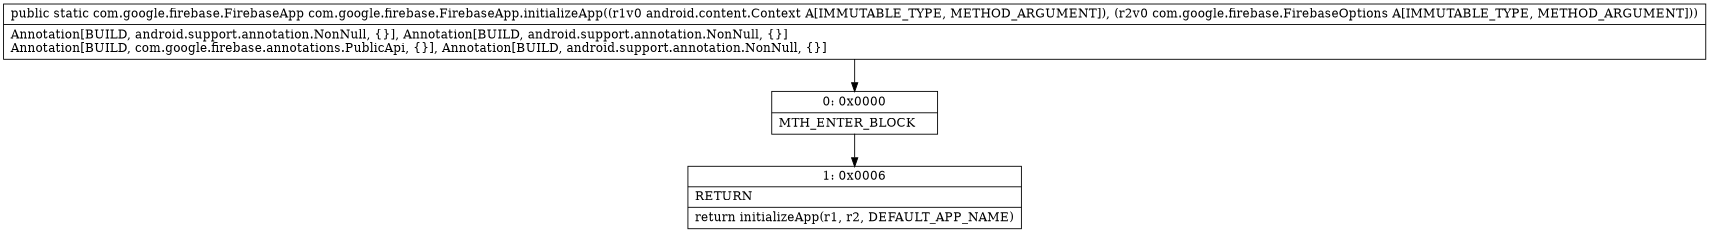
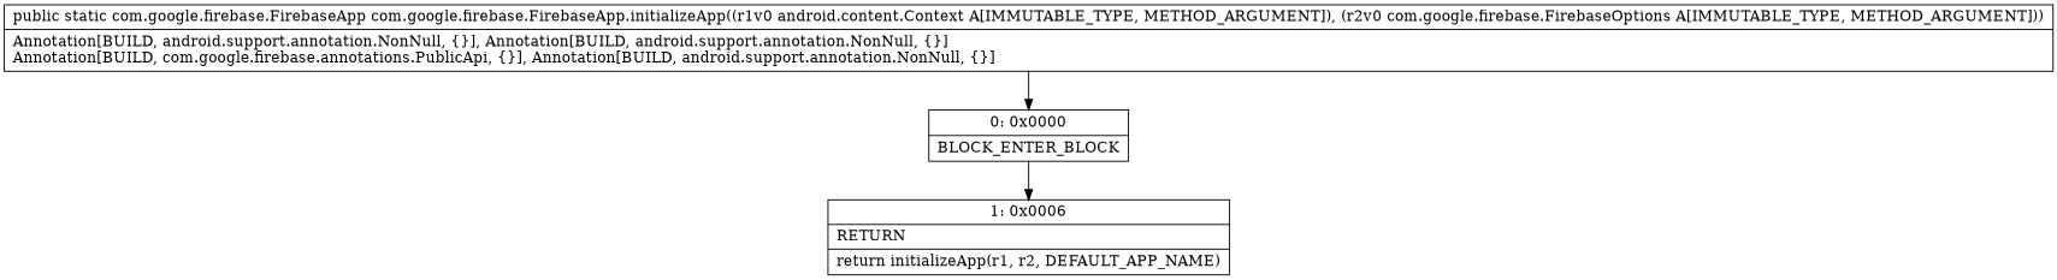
  digraph {
    node [shape=record]
-   n1 [label="{0\:\ 0x0000|MTH_ENTER_BLOCK\l}"]
+   n1 [label="{0\:\ 0x0000|BLOCK_ENTER_BLOCK\l}"]
    n2 [label="{1\:\ 0x0006|RETURN\l|return initializeApp(r1, r2, DEFAULT_APP_NAME)\l}"]
    n3 [label="{public static com.google.firebase.FirebaseApp com.google.firebase.FirebaseApp.initializeApp((r1v0 android.content.Context A[IMMUTABLE_TYPE, METHOD_ARGUMENT]), (r2v0 com.google.firebase.FirebaseOptions A[IMMUTABLE_TYPE, METHOD_ARGUMENT]))  | Annotation[BUILD, android.support.annotation.NonNull, \{\}], Annotation[BUILD, android.support.annotation.NonNull, \{\}]\lAnnotation[BUILD, com.google.firebase.annotations.PublicApi, \{\}], Annotation[BUILD, android.support.annotation.NonNull, \{\}]\l}"]
    n1 -> n2
    n3 -> n1
  }
